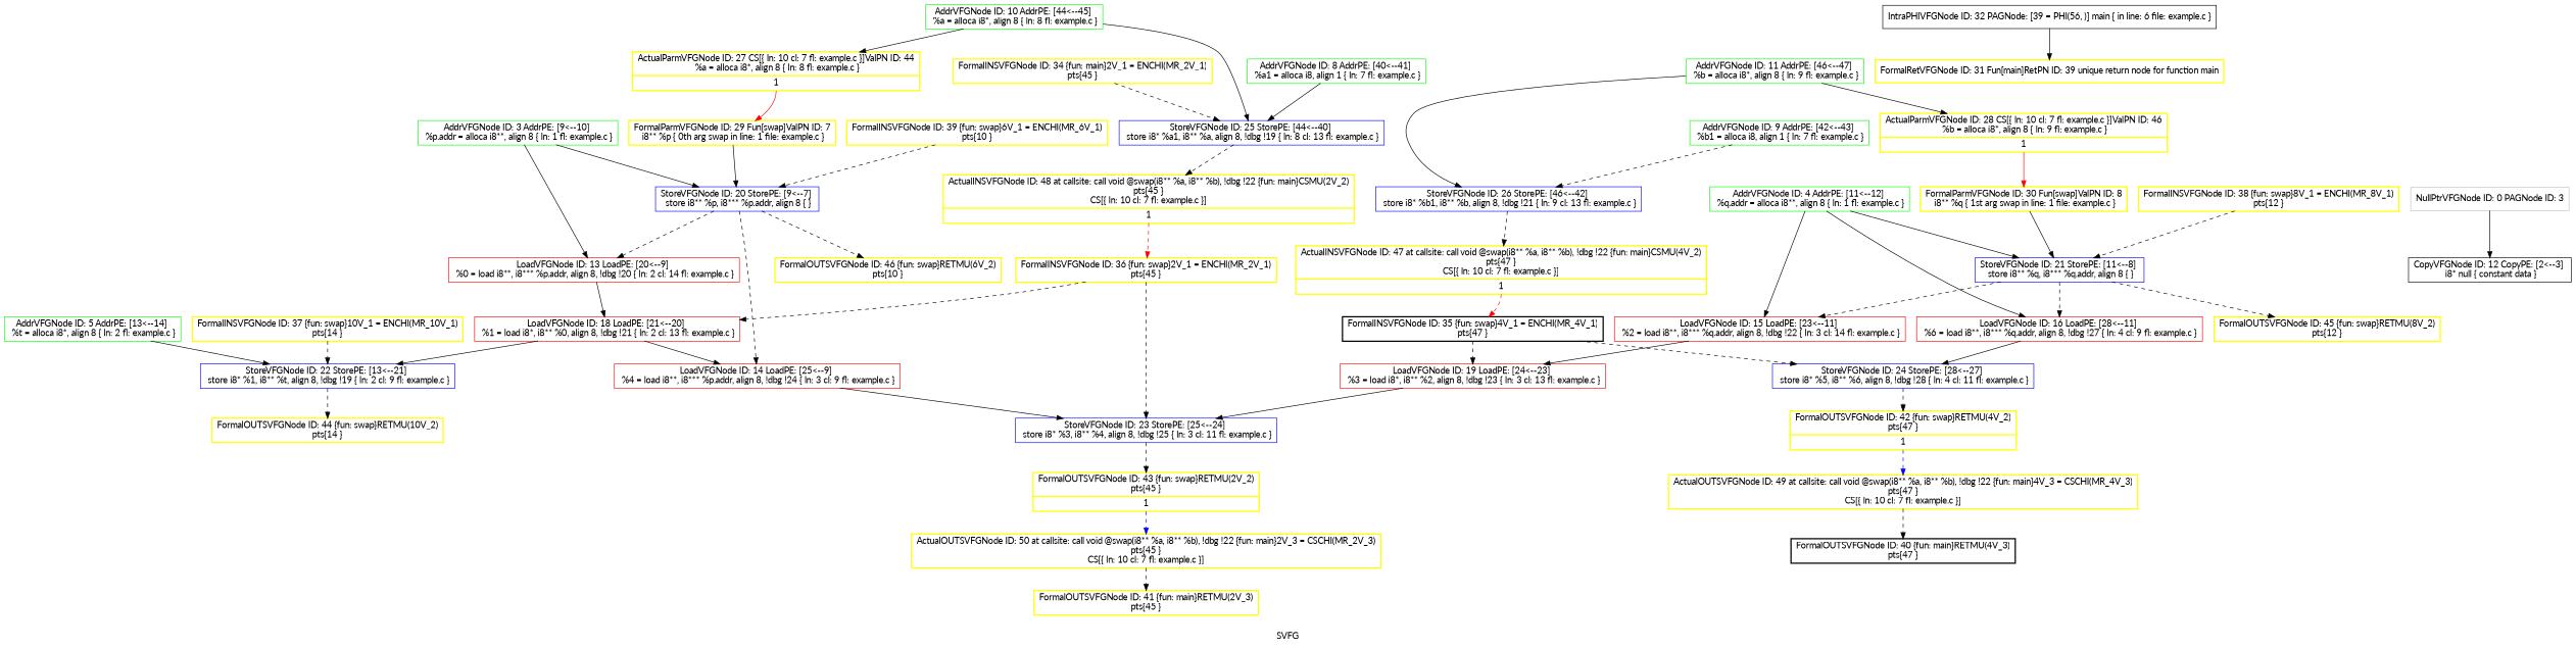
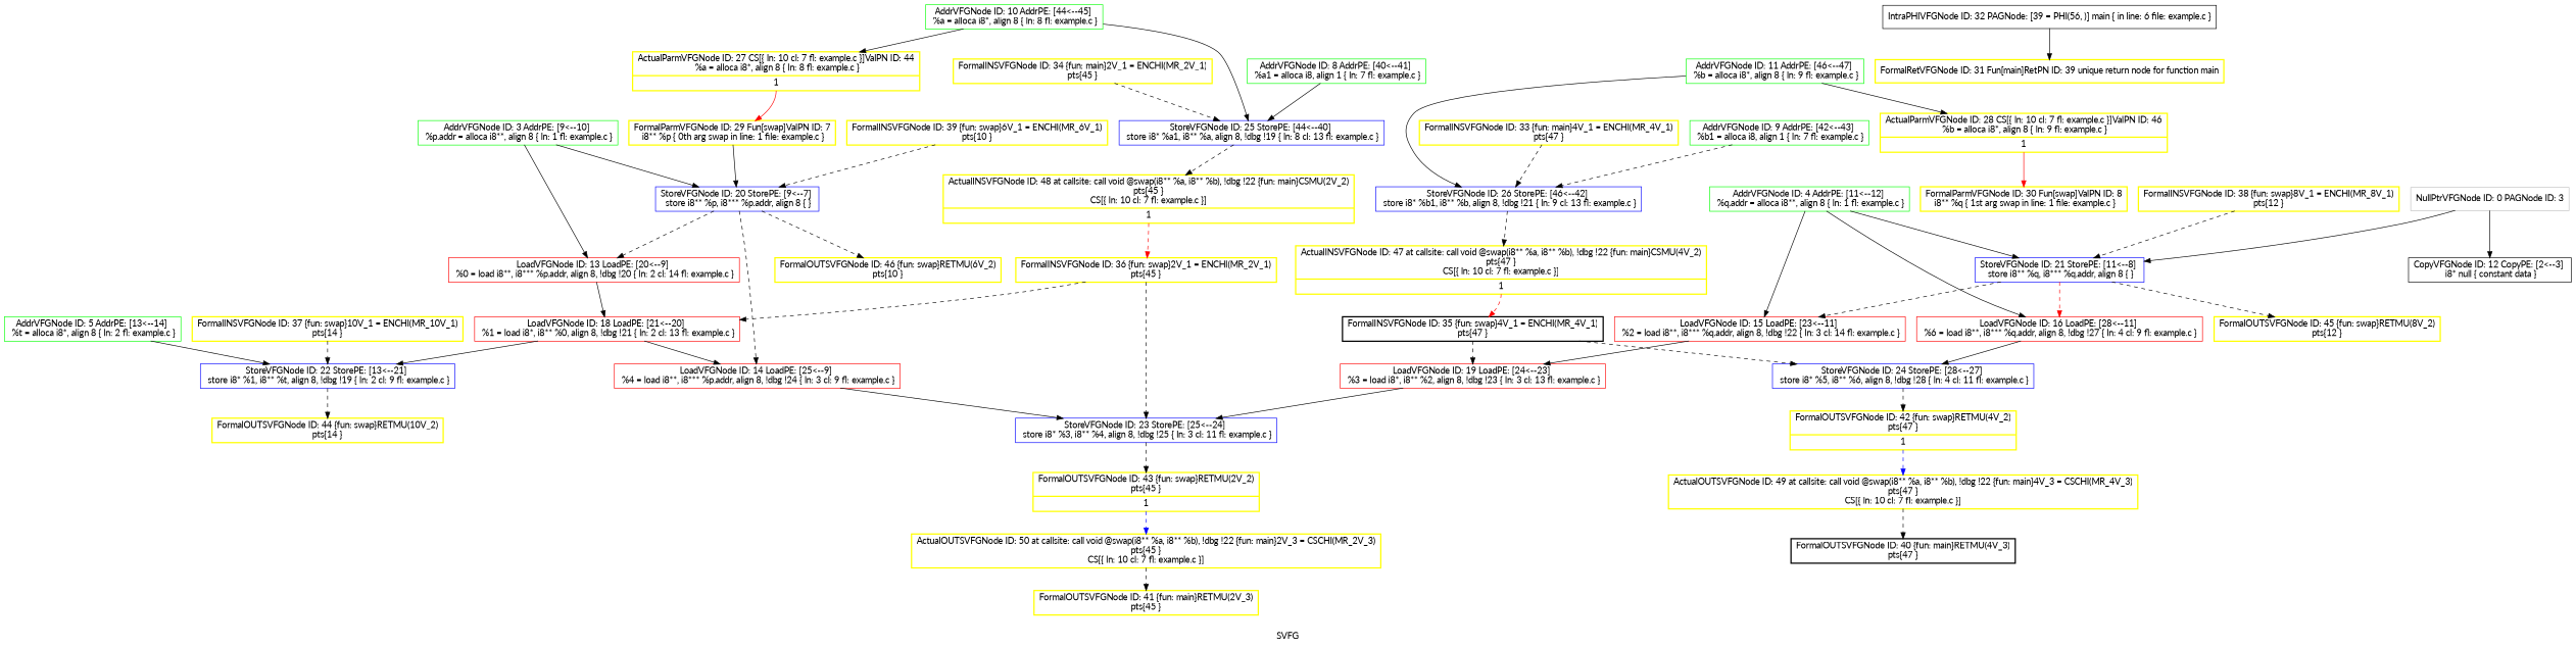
  digraph {
    fontname=Lato
    label=SVFG
    node [color=yellow fontname=Lato shape=record]
    edge [fontname=Lato style=dashed]
    n1 [label="{ActualOUTSVFGNode ID: 50 at callsite:   call void @swap(i8** %a, i8** %b), !dbg !22 \{fun: main\}2V_3 = CSCHI(MR_2V_3)\npts\{45 \}\nCS[\{ ln: 10  cl: 7  fl: example.c \}]}" penwidth=2]
    n2 [label="{FormalOUTSVFGNode ID: 41 \{fun: main\}RETMU(2V_3)\npts\{45 \}\n}" penwidth=2]
    n3 [label="{ActualOUTSVFGNode ID: 49 at callsite:   call void @swap(i8** %a, i8** %b), !dbg !22 \{fun: main\}4V_3 = CSCHI(MR_4V_3)\npts\{47 \}\nCS[\{ ln: 10  cl: 7  fl: example.c \}]}" penwidth=2]
    n4 [color=black label="{FormalOUTSVFGNode ID: 40 \{fun: main\}RETMU(4V_3)\npts\{47 \}\n}" penwidth=2]
    n5 [label="{ActualINSVFGNode ID: 48 at callsite:   call void @swap(i8** %a, i8** %b), !dbg !22 \{fun: main\}CSMU(2V_2)\npts\{45 \}\nCS[\{ ln: 10  cl: 7  fl: example.c \}]|{<s0>1}}" penwidth=2]
    n6 [label="{FormalINSVFGNode ID: 36 \{fun: swap\}2V_1 = ENCHI(MR_2V_1)\npts\{45 \}\n}" penwidth=2]
    n7 [color=red label="{LoadVFGNode ID: 18 LoadPE: [21\<--20]  \n   %1 = load i8*, i8** %0, align 8, !dbg !21 \{ ln: 2  cl: 13  fl: example.c \}}"]
    n8 [color=blue label="{StoreVFGNode ID: 23 StorePE: [25\<--24]  \n   store i8* %3, i8** %4, align 8, !dbg !25 \{ ln: 3  cl: 11  fl: example.c \}}"]
    n9 [color=red label="{LoadVFGNode ID: 14 LoadPE: [25\<--9]  \n   %4 = load i8**, i8*** %p.addr, align 8, !dbg !24 \{ ln: 3  cl: 9  fl: example.c \}}"]
    n10 [color=blue label="{StoreVFGNode ID: 22 StorePE: [13\<--21]  \n   store i8* %1, i8** %t, align 8, !dbg !19 \{ ln: 2  cl: 9  fl: example.c \}}"]
    n11 [label="{FormalOUTSVFGNode ID: 43 \{fun: swap\}RETMU(2V_2)\npts\{45 \}\n|{<s0>1}}" penwidth=2]
    n12 [label="{ActualINSVFGNode ID: 47 at callsite:   call void @swap(i8** %a, i8** %b), !dbg !22 \{fun: main\}CSMU(4V_2)\npts\{47 \}\nCS[\{ ln: 10  cl: 7  fl: example.c \}]|{<s0>1}}" penwidth=2]
    n13 [color=black label="{FormalINSVFGNode ID: 35 \{fun: swap\}4V_1 = ENCHI(MR_4V_1)\npts\{47 \}\n}" penwidth=2]
    n14 [color=red label="{LoadVFGNode ID: 19 LoadPE: [24\<--23]  \n   %3 = load i8*, i8** %2, align 8, !dbg !23 \{ ln: 3  cl: 13  fl: example.c \}}"]
    n15 [color=blue label="{StoreVFGNode ID: 24 StorePE: [28\<--27]  \n   store i8* %5, i8** %6, align 8, !dbg !28 \{ ln: 4  cl: 11  fl: example.c \}}"]
    n16 [label="{FormalOUTSVFGNode ID: 42 \{fun: swap\}RETMU(4V_2)\npts\{47 \}\n|{<s0>1}}" penwidth=2]
    n17 [label="{FormalOUTSVFGNode ID: 46 \{fun: swap\}RETMU(6V_2)\npts\{10 \}\n}" penwidth=2]
    n18 [label="{FormalOUTSVFGNode ID: 45 \{fun: swap\}RETMU(8V_2)\npts\{12 \}\n}" penwidth=2]
    n19 [label="{FormalOUTSVFGNode ID: 44 \{fun: swap\}RETMU(10V_2)\npts\{14 \}\n}" penwidth=2]
    n20 [label="{FormalINSVFGNode ID: 39 \{fun: swap\}6V_1 = ENCHI(MR_6V_1)\npts\{10 \}\n}" penwidth=2]
    n21 [color=blue label="{StoreVFGNode ID: 20 StorePE: [9\<--7]  \n   store i8** %p, i8*** %p.addr, align 8 \{  \}}"]
    n22 [color=red label="{LoadVFGNode ID: 13 LoadPE: [20\<--9]  \n   %0 = load i8**, i8*** %p.addr, align 8, !dbg !20 \{ ln: 2  cl: 14  fl: example.c \}}"]
    n23 [label="{FormalINSVFGNode ID: 38 \{fun: swap\}8V_1 = ENCHI(MR_8V_1)\npts\{12 \}\n}" penwidth=2]
    n24 [color=blue label="{StoreVFGNode ID: 21 StorePE: [11\<--8]  \n   store i8** %q, i8*** %q.addr, align 8 \{  \}}"]
    n25 [color=red label="{LoadVFGNode ID: 15 LoadPE: [23\<--11]  \n   %2 = load i8**, i8*** %q.addr, align 8, !dbg !22 \{ ln: 3  cl: 14  fl: example.c \}}"]
    n26 [color=red label="{LoadVFGNode ID: 16 LoadPE: [28\<--11]  \n   %6 = load i8**, i8*** %q.addr, align 8, !dbg !27 \{ ln: 4  cl: 9  fl: example.c \}}"]
    n27 [label="{FormalINSVFGNode ID: 37 \{fun: swap\}10V_1 = ENCHI(MR_10V_1)\npts\{14 \}\n}" penwidth=2]
    n28 [label="{FormalINSVFGNode ID: 34 \{fun: main\}2V_1 = ENCHI(MR_2V_1)\npts\{45 \}\n}" penwidth=2]
    n29 [color=blue label="{StoreVFGNode ID: 25 StorePE: [44\<--40]  \n   store i8* %a1, i8** %a, align 8, !dbg !19 \{ ln: 8  cl: 13  fl: example.c \}}"]
+   n30 [label="{FormalINSVFGNode ID: 33 \{fun: main\}4V_1 = ENCHI(MR_4V_1)\npts\{47 \}\n}" penwidth=2]
    n31 [color=blue label="{StoreVFGNode ID: 26 StorePE: [46\<--42]  \n   store i8* %b1, i8** %b, align 8, !dbg !21 \{ ln: 9  cl: 13  fl: example.c \}}"]
    n32 [color=black label="{IntraPHIVFGNode ID: 32 PAGNode: [39 = PHI(56, )]    main \{ in line: 6 file: example.c \}}"]
    n33 [label="{FormalRetVFGNode ID: 31 Fun[main]RetPN ID: 39 unique return node for function main}" penwidth=2]
    n34 [label="{FormalParmVFGNode ID: 30 Fun[swap]ValPN ID: 8\n i8** %q \{ 1st arg swap in line: 1 file: example.c \}}" penwidth=2]
    n35 [label="{FormalParmVFGNode ID: 29 Fun[swap]ValPN ID: 7\n i8** %p \{ 0th arg swap in line: 1 file: example.c \}}" penwidth=2]
    n36 [label="{ActualParmVFGNode ID: 28 CS[\{ ln: 10  cl: 7  fl: example.c \}]ValPN ID: 46\n   %b = alloca i8*, align 8 \{ ln: 9 fl: example.c \}|{<s0>1}}" penwidth=2]
    n37 [label="{ActualParmVFGNode ID: 27 CS[\{ ln: 10  cl: 7  fl: example.c \}]ValPN ID: 44\n   %a = alloca i8*, align 8 \{ ln: 8 fl: example.c \}|{<s0>1}}" penwidth=2]
    n38 [color=black label="{CopyVFGNode ID: 12 CopyPE: [2\<--3]  \n i8* null \{ constant data \}}"]
    n39 [color=green label="{AddrVFGNode ID: 11 AddrPE: [46\<--47]  \n   %b = alloca i8*, align 8 \{ ln: 9 fl: example.c \}}"]
    n40 [color=green label="{AddrVFGNode ID: 10 AddrPE: [44\<--45]  \n   %a = alloca i8*, align 8 \{ ln: 8 fl: example.c \}}"]
    n41 [color=green label="{AddrVFGNode ID: 9 AddrPE: [42\<--43]  \n   %b1 = alloca i8, align 1 \{ ln: 7 fl: example.c \}}"]
    n42 [color=green label="{AddrVFGNode ID: 8 AddrPE: [40\<--41]  \n   %a1 = alloca i8, align 1 \{ ln: 7 fl: example.c \}}"]
    n43 [color=green label="{AddrVFGNode ID: 5 AddrPE: [13\<--14]  \n   %t = alloca i8*, align 8 \{ ln: 2 fl: example.c \}}"]
    n44 [color=green label="{AddrVFGNode ID: 4 AddrPE: [11\<--12]  \n   %q.addr = alloca i8**, align 8 \{ ln: 1 fl: example.c \}}"]
    n45 [color=green label="{AddrVFGNode ID: 3 AddrPE: [9\<--10]  \n   %p.addr = alloca i8**, align 8 \{ ln: 1 fl: example.c \}}"]
    n46 [color=grey label="{NullPtrVFGNode ID: 0 PAGNode ID: 3\n}"]
    n1 -> n2
    n3 -> n4
    n5 -> n6 [color=red tailport=s0]
    n6 -> n7
    n6 -> n8
    n7 -> n9 [style=solid]
    n7 -> n10 [style=solid]
    n8 -> n11
    n9 -> n8 [style=solid]
    n10 -> n19
    n11 -> n1 [color=blue tailport=s0]
    n12 -> n13 [color=red tailport=s0]
    n13 -> n14
    n13 -> n15
    n14 -> n8 [style=solid]
    n15 -> n16
    n16 -> n3 [color=blue tailport=s0]
    n20 -> n21
    n21 -> n9
    n21 -> n17
    n21 -> n22
    n22 -> n7 [style=solid]
    n23 -> n24
    n24 -> n18
    n24 -> n25
-   n24 -> n26
+   n24 -> n26 [color=red]
    n25 -> n14 [style=solid]
    n26 -> n15 [style=solid]
    n27 -> n10
    n28 -> n29
    n29 -> n5
+   n30 -> n31
    n31 -> n12
    n32 -> n33 [style=solid]
-   n34 -> n24 [style=solid]
+   n46 -> n24 [style=solid]
    n35 -> n21 [style=solid]
    n36 -> n34 [color=red style=solid tailport=s0]
    n37 -> n35 [color=red style=solid tailport=s0]
    n39 -> n31 [style=solid]
    n39 -> n36 [style=solid]
    n40 -> n29 [style=solid]
    n40 -> n37 [style=solid]
    n41 -> n31
    n42 -> n29 [style=solid]
    n43 -> n10 [style=solid]
    n44 -> n24 [style=solid]
    n44 -> n25 [style=solid]
    n44 -> n26 [style=solid]
    n45 -> n21 [style=solid]
    n45 -> n22 [style=solid]
    n46 -> n38 [style=solid]
  }
